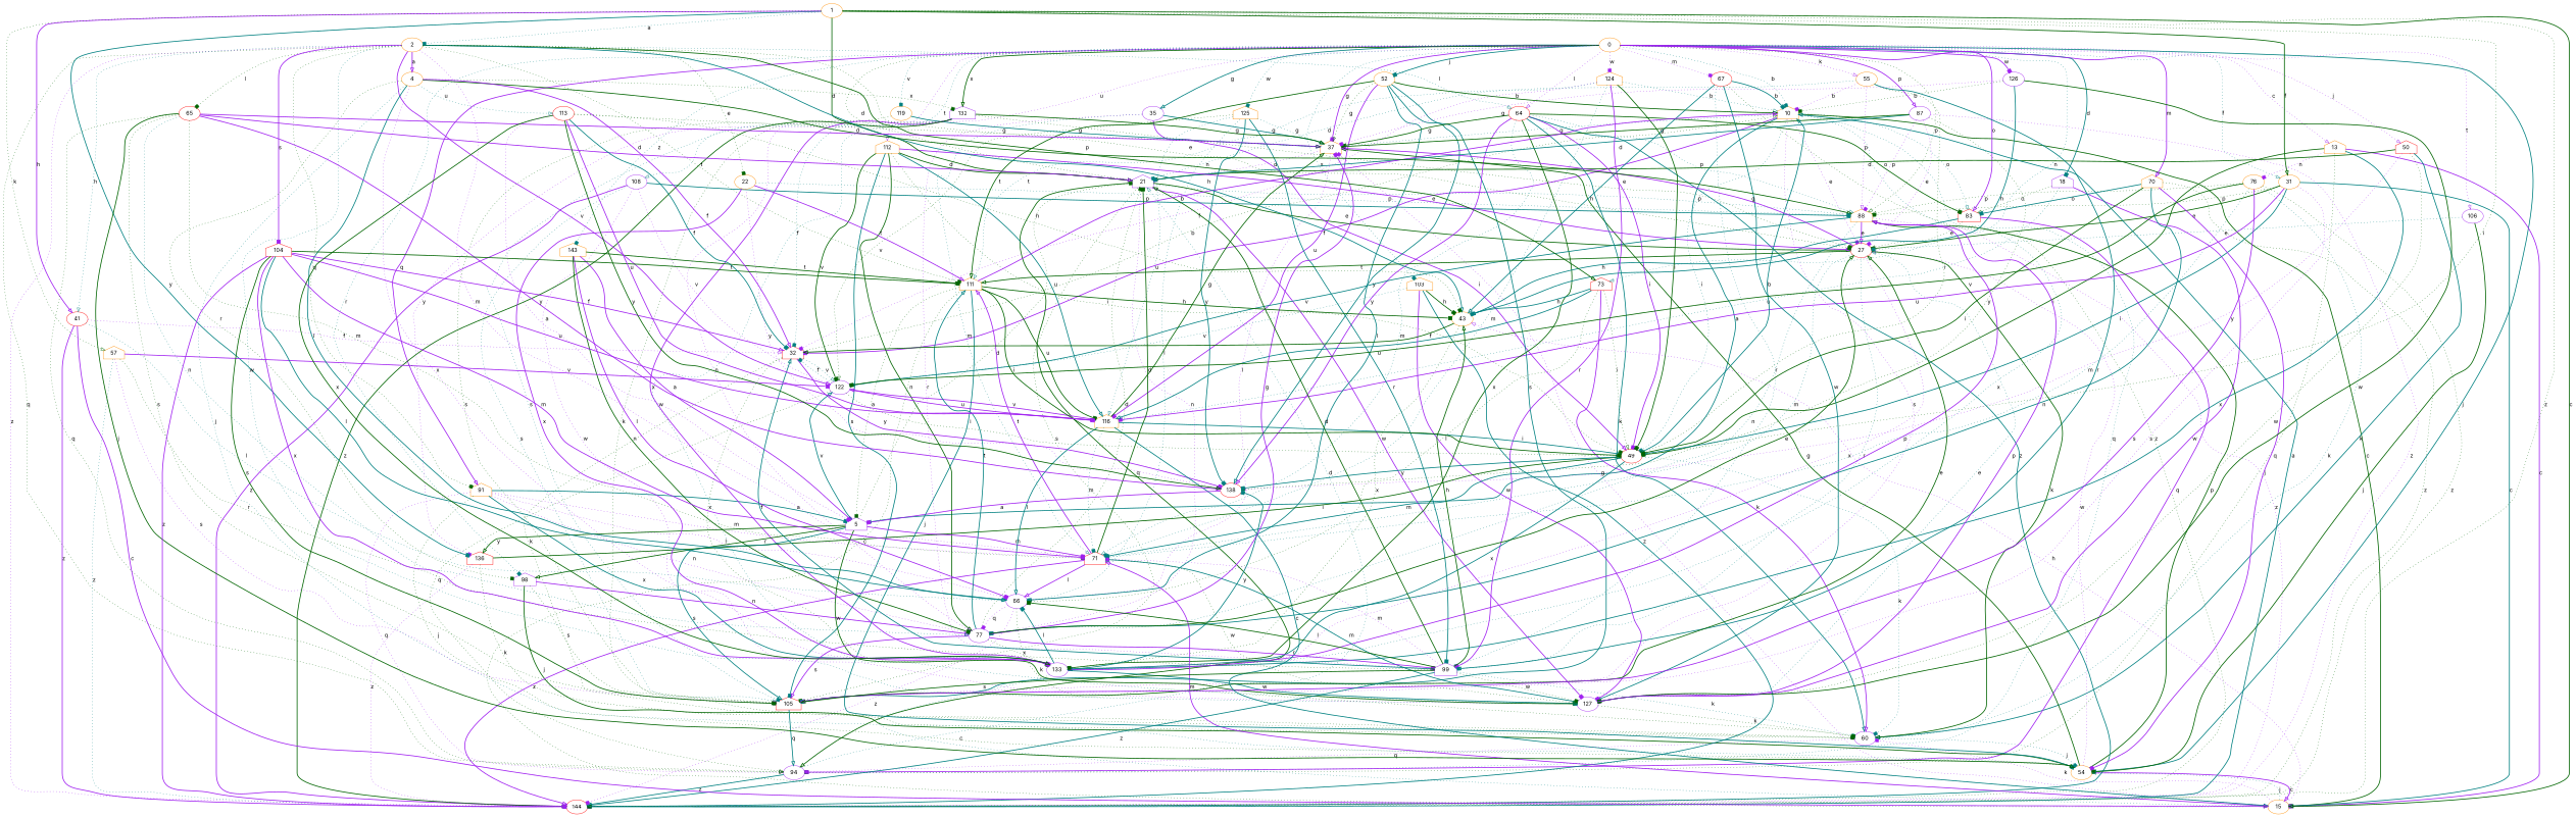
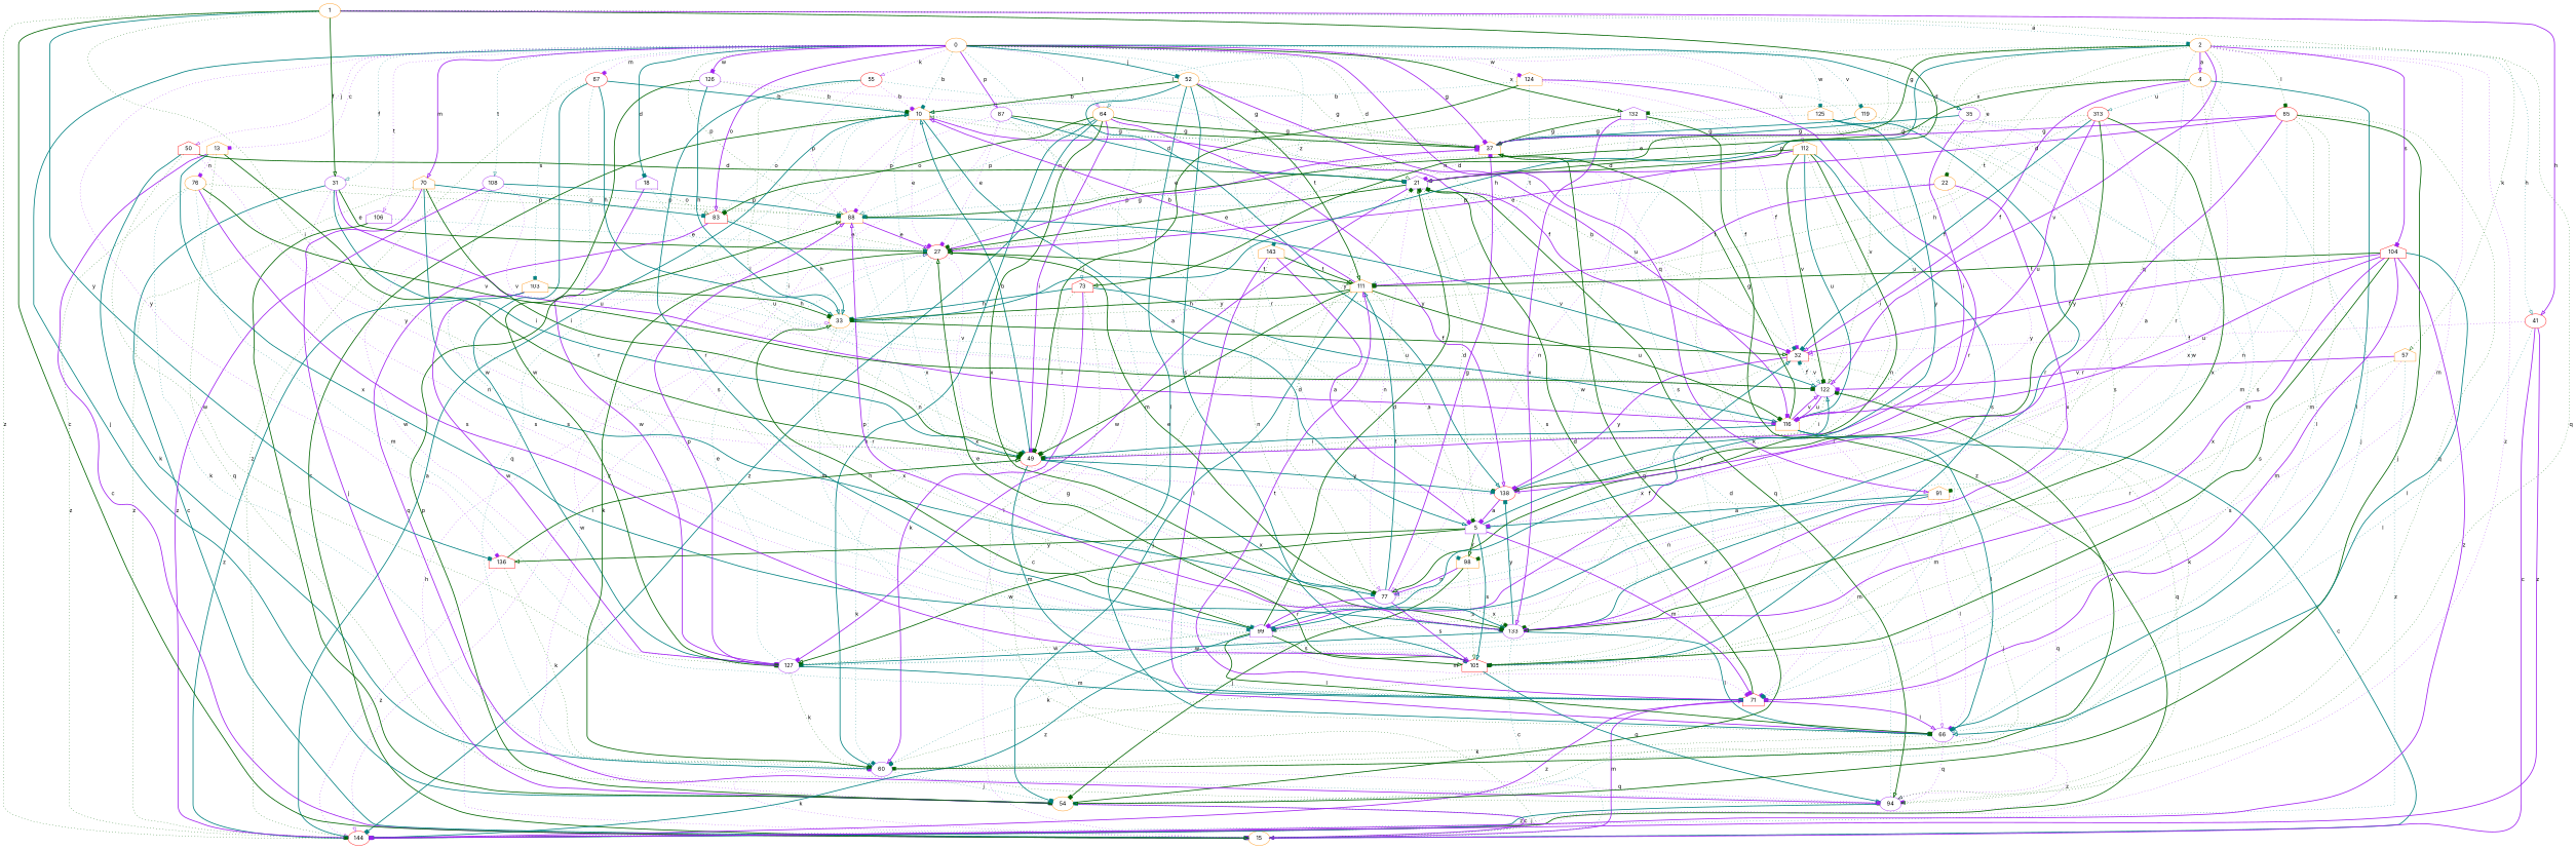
  strict digraph {
    fontname=Inter
    node [color=darkorange fontname=Inter shape=ellipse]
    edge [arrowhead=onormal color=teal fontname=Inter style=bold]
    10 [shape=house]
    0
    13 [shape=house]
    18 [color=purple shape=house]
    21 [color=purple shape=house]
-   31
+   31 [color=purple]
    35 [color=purple]
    37 [shape=house]
    50 [color=red shape=house]
    52
    54
-   55
-   64 [color=red]
+   55 [color=red]
+   64
    67 [color=red]
    70 [shape=house]
    73 [color=red shape=house]
    83 [color=red shape=house]
    87 [color=purple]
    88 [shape=house]
    91 [shape=house]
-   98 [color=purple shape=house]
+   98 [shape=house]
    103 [shape=house]
-   106 [color=purple]
+   106 [color=purple shape=house]
    108 [color=purple]
    112 [shape=house]
    119
    124 [shape=house]
    125 [shape=house]
    126 [color=purple]
    132 [color=purple shape=house]
    136 [color=red shape=house]
    143 [shape=house]
    15
    49 [color=red]
    27 [color=red]
    94 [color=purple]
    32 [color=red shape=house]
    133 [color=purple]
    5 [color=purple shape=house]
    105 [color=red shape=house]
    76
    127 [color=purple]
    116 [shape=house]
    77 [color=purple]
    71 [color=red shape=house]
    99 [color=purple shape=house]
    66 [color=purple]
    60 [color=purple]
    138 [color=red]
    111 [shape=house]
    144 [color=red]
-   43
+   43 [label=33]
    122 [color=purple]
    1
    2
    41 [color=red]
    57 [shape=house]
    4
    22
    65 [color=red]
    104 [color=red shape=house]
-   113 [color=red]
+   113 [color=red label=313]
    10 -> 37 [arrowhead=box label=g style=dotted]
    10 -> 83 [label=o style=dotted]
    10 -> 15 [arrowhead=box color=darkgreen label=c]
    10 -> 49 [arrowhead=box label=i style=dotted]
    10 -> 27 [arrowhead=box color=purple label=e style=dotted]
    10 -> 94 [arrowhead=box label=q style=dotted]
    10 -> 32 [arrowhead=box color=purple label=f]
    10 -> 133 [label=x style=dotted]
    10 -> 5 [label=a]
    10 -> 105 [color=purple label=s style=dotted]
    0 -> 10 [arrowhead=box label=b style=dotted]
-   0 -> 13 [color=purple label=c style=dotted]
+   0 -> 13 [arrowhead=box color=purple label=c style=dotted]
    0 -> 18 [arrowhead=box label=d]
    0 -> 21 [color=darkgreen label=d style=dotted]
    0 -> 31 [label=f style=dotted]
    0 -> 35 [label=g]
    0 -> 37 [arrowhead=box color=purple label=g]
    0 -> 50 [color=purple label=j style=dotted]
    0 -> 52 [arrowhead=box label=j]
    0 -> 54 [label=j]
    0 -> 55 [color=purple label=k style=dotted]
    0 -> 64 [color=purple label=l style=dotted]
    0 -> 67 [arrowhead=box color=purple label=m style=dotted]
    0 -> 70 [color=purple label=m]
    0 -> 73 [label=n style=dotted]
    0 -> 83 [color=purple label=o]
    0 -> 87 [color=purple label=p]
    0 -> 88 [color=darkgreen label=p style=dotted]
    0 -> 91 [color=purple label=q]
    0 -> 98 [arrowhead=box label=r style=dotted]
    0 -> 103 [arrowhead=box label=s style=dotted]
    0 -> 106 [color=purple label=t style=dotted]
    0 -> 108 [label=t style=dotted]
    0 -> 112 [color=purple label=u style=dotted]
    0 -> 119 [arrowhead=box label=v style=dotted]
    0 -> 124 [arrowhead=box color=purple label=w style=dotted]
    0 -> 125 [arrowhead=box label=w style=dotted]
    0 -> 126 [arrowhead=box color=purple label=w]
    0 -> 132 [color=darkgreen label=x]
    0 -> 136 [arrowhead=box color=purple label=y style=dotted]
    0 -> 143 [arrowhead=box label=z style=dotted]
    13 -> 15 [arrowhead=box color=purple label=c]
    13 -> 49 [arrowhead=box color=darkgreen label=i]
    13 -> 94 [arrowhead=box color=darkgreen label=q style=dotted]
    13 -> 133 [label=x]
    13 -> 76 [arrowhead=box color=purple label=n style=dotted]
    18 -> 83 [color=darkgreen label=o style=dotted]
    18 -> 127 [arrowhead=box color=purple label=w]
    18 -> 116 [label=u style=dotted]
    21 -> 88 [label=p style=dotted]
    21 -> 27 [color=darkgreen label=e]
    21 -> 94 [color=darkgreen label=q]
-   21 -> 105 [arrowhead=box color=darkgreen label=s style=dotted]
+   21 -> 105 [color=darkgreen label=s style=dotted]
    21 -> 127 [arrowhead=box color=purple label=w]
    21 -> 77 [color=purple label=n style=dotted]
    31 -> 88 [arrowhead=box color=darkgreen label=p style=dotted]
    31 -> 15 [label=c]
    31 -> 49 [label=i]
    31 -> 27 [arrowhead=box color=darkgreen label=e]
    31 -> 105 [arrowhead=box color=purple label=s style=dotted]
    31 -> 116 [arrowhead=box color=purple label=u]
    35 -> 37 [label=g]
    35 -> 49 [color=purple label=i]
    35 -> 71 [label=m style=dotted]
    35 -> 99 [arrowhead=box color=purple label=r style=dotted]
    37 -> 21 [arrowhead=box color=purple label=d style=dotted]
    37 -> 66 [color=purple label=l style=dotted]
    50 -> 21 [color=darkgreen label=d]
    50 -> 127 [color=darkgreen label=w style=dotted]
    50 -> 60 [label=k]
    50 -> 138 [color=purple label=y style=dotted]
    52 -> 10 [color=darkgreen label=b]
    52 -> 37 [color=darkgreen label=g style=dotted]
    52 -> 105 [arrowhead=box label=s]
    52 -> 116 [arrowhead=box color=purple label=u]
    52 -> 66 [label=l]
    52 -> 138 [label=y]
    52 -> 111 [color=darkgreen label=t]
    54 -> 37 [color=darkgreen label=g]
    54 -> 88 [color=darkgreen label=p]
    54 -> 15 [color=purple label=c]
    54 -> 27 [color=purple label=w style=dotted]
    55 -> 10 [arrowhead=box color=purple label=b style=dotted]
    55 -> 21 [arrowhead=box label=d style=dotted]
    55 -> 88 [color=purple label=p style=dotted]
    55 -> 49 [arrowhead=box color=darkgreen label=i style=dotted]
    55 -> 99 [label=r]
    64 -> 37 [color=darkgreen label=g]
    64 -> 83 [arrowhead=box color=darkgreen label=o]
    64 -> 88 [label=p style=dotted]
    64 -> 49 [arrowhead=box color=purple label=i]
    64 -> 133 [arrowhead=box color=darkgreen label=x]
    64 -> 71 [label=m style=dotted]
    64 -> 60 [label=k]
    64 -> 138 [color=purple label=y]
    64 -> 144 [arrowhead=box label=z]
    67 -> 10 [arrowhead=box label=b]
    67 -> 127 [label=w]
    67 -> 99 [arrowhead=box label=r style=dotted]
    67 -> 144 [color=darkgreen label=z style=dotted]
    67 -> 43 [label=h]
    70 -> 54 [arrowhead=box color=purple label=j]
    70 -> 83 [arrowhead=box label=o]
    70 -> 49 [arrowhead=box color=darkgreen label=i]
    70 -> 77 [arrowhead=box label=n]
    70 -> 144 [color=darkgreen label=z style=dotted]
    73 -> 49 [color=darkgreen label=i style=dotted]
    73 -> 116 [label=u]
    73 -> 66 [color=darkgreen label=l style=dotted]
    73 -> 60 [color=purple label=k]
    73 -> 43 [arrowhead=box label=h]
    83 -> 27 [color=darkgreen label=e style=dotted]
    83 -> 94 [color=purple label=q]
    83 -> 43 [label=h]
    87 -> 21 [arrowhead=box label=d]
    87 -> 37 [arrowhead=box color=darkgreen label=g]
    87 -> 88 [arrowhead=box color=purple label=p style=dotted]
    87 -> 27 [arrowhead=box color=purple label=e style=dotted]
    87 -> 138 [arrowhead=box color=darkgreen label=y style=dotted]
    87 -> 144 [color=purple label=z style=dotted]
    88 -> 27 [color=purple label=e]
    88 -> 77 [label=n style=dotted]
-   88 -> 144 [arrowhead=box color=purple label=z style=dotted]
    88 -> 122 [label=v]
    91 -> 54 [color=darkgreen label=j style=dotted]
    91 -> 94 [color=purple label=q style=dotted]
    91 -> 133 [label=x]
    91 -> 5 [arrowhead=box label=a]
    91 -> 77 [color=purple label=n style=dotted]
    91 -> 71 [arrowhead=box color=purple label=m style=dotted]
    91 -> 66 [arrowhead=box color=purple label=l style=dotted]
    98 -> 54 [arrowhead=box color=darkgreen label=j]
    98 -> 105 [color=darkgreen label=s style=dotted]
    98 -> 77 [color=purple label=n]
    103 -> 127 [arrowhead=box color=purple label=w]
    103 -> 144 [label=z]
    103 -> 43 [arrowhead=box color=darkgreen label=h]
    103 -> 122 [label=v style=dotted]
    106 -> 54 [arrowhead=box color=darkgreen label=j]
    106 -> 27 [arrowhead=box label=e style=dotted]
    108 -> 88 [arrowhead=box label=p]
    108 -> 105 [label=s style=dotted]
    108 -> 127 [color=purple label=w style=dotted]
    108 -> 144 [color=purple label=z]
    108 -> 122 [color=purple label=v style=dotted]
    112 -> 21 [color=darkgreen label=d]
    112 -> 49 [arrowhead=box color=darkgreen label=i style=dotted]
    112 -> 27 [color=purple label=e]
    112 -> 105 [arrowhead=box label=s]
    112 -> 116 [label=u]
    112 -> 77 [color=darkgreen label=n]
    112 -> 122 [arrowhead=box color=darkgreen label=v]
    119 -> 37 [label=g]
    119 -> 105 [arrowhead=box color=darkgreen label=s style=dotted]
    124 -> 10 [label=b style=dotted]
    124 -> 49 [arrowhead=box color=darkgreen label=i]
    124 -> 32 [arrowhead=box color=purple label=f style=dotted]
    124 -> 71 [arrowhead=box label=m style=dotted]
    124 -> 99 [arrowhead=box color=purple label=r]
    124 -> 111 [label=t style=dotted]
    125 -> 37 [label=g style=dotted]
    125 -> 116 [label=u style=dotted]
    125 -> 99 [arrowhead=box label=r]
    125 -> 66 [arrowhead=box label=l style=dotted]
    125 -> 138 [arrowhead=box label=y]
    125 -> 122 [color=darkgreen label=v style=dotted]
    126 -> 10 [arrowhead=box color=darkgreen label=b style=dotted]
    126 -> 37 [arrowhead=box color=purple label=g style=dotted]
    126 -> 127 [arrowhead=box color=darkgreen label=w]
    126 -> 43 [label=h]
    132 -> 37 [color=darkgreen label=g]
    132 -> 27 [arrowhead=box color=darkgreen label=e style=dotted]
    132 -> 32 [arrowhead=box label=f style=dotted]
    132 -> 133 [color=purple label=x]
    132 -> 105 [arrowhead=box label=s style=dotted]
    132 -> 127 [arrowhead=box label=w style=dotted]
    132 -> 77 [color=purple label=n style=dotted]
    132 -> 60 [arrowhead=box color=darkgreen label=k style=dotted]
    132 -> 144 [color=darkgreen label=z]
    136 -> 49 [color=darkgreen label=i]
    136 -> 60 [arrowhead=box color=darkgreen label=k style=dotted]
    136 -> 144 [color=purple label=z style=dotted]
    143 -> 5 [arrowhead=box color=purple label=a]
-   143 -> 77 [arrowhead=box color=darkgreen label=n]
+   143 -> 77 [arrowhead=box color=darkgreen label=n style=dotted]
    143 -> 66 [arrowhead=box color=purple label=l]
    143 -> 111 [color=darkgreen label=t]
    15 -> 37 [arrowhead=box color=purple label=g style=dotted]
    15 -> 54 [label=j style=dotted]
    15 -> 71 [color=purple label=m]
    15 -> 60 [arrowhead=box color=purple label=k style=dotted]
    15 -> 43 [color=purple label=h style=dotted]
    49 -> 10 [label=b]
    49 -> 133 [label=x]
    49 -> 71 [arrowhead=box label=m]
    49 -> 60 [arrowhead=box label=k style=dotted]
    49 -> 138 [arrowhead=box label=y]
    27 -> 37 [color=purple label=g]
    27 -> 133 [arrowhead=box color=purple label=x style=dotted]
    27 -> 71 [arrowhead=box label=m style=dotted]
    27 -> 99 [arrowhead=box label=r style=dotted]
    27 -> 60 [color=darkgreen label=k]
    27 -> 111 [color=darkgreen label=t]
    94 -> 21 [label=d style=dotted]
    94 -> 144 [label=z]
    32 -> 10 [color=darkgreen label=b style=dotted]
    32 -> 133 [arrowhead=box color=darkgreen label=x style=dotted]
    32 -> 60 [color=darkgreen label=k style=dotted]
    32 -> 138 [arrowhead=box color=purple label=y]
    32 -> 122 [label=v style=dotted]
    133 -> 88 [color=purple label=p]
    133 -> 15 [label=c style=dotted]
    133 -> 127 [arrowhead=box label=w]
    133 -> 66 [arrowhead=box label=l]
    133 -> 138 [arrowhead=box label=y]
    5 -> 21 [arrowhead=box color=darkgreen label=d style=dotted]
    5 -> 98 [color=darkgreen label=r]
    5 -> 136 [color=darkgreen label=y]
    5 -> 105 [label=s]
    5 -> 127 [color=darkgreen label=w]
    5 -> 71 [arrowhead=box color=purple label=m]
    5 -> 122 [label=v]
    105 -> 27 [color=darkgreen label=e]
    105 -> 94 [label=q]
    76 -> 88 [color=darkgreen label=p style=dotted]
    76 -> 105 [color=purple label=s]
    76 -> 71 [arrowhead=box label=m style=dotted]
    76 -> 60 [label=k style=dotted]
    76 -> 144 [arrowhead=box color=darkgreen label=z style=dotted]
    76 -> 122 [arrowhead=box color=darkgreen label=v]
    127 -> 88 [color=purple label=p]
    127 -> 27 [label=e style=dotted]
    127 -> 71 [arrowhead=box label=m]
    127 -> 60 [color=darkgreen label=k style=dotted]
    116 -> 37 [color=darkgreen label=g]
    116 -> 15 [label=c]
    116 -> 49 [label=i]
    116 -> 71 [arrowhead=box label=m style=dotted]
    116 -> 66 [label=l]
    116 -> 122 [color=purple label=v]
    77 -> 21 [arrowhead=box color=darkgreen label=d style=dotted]
    77 -> 37 [arrowhead=box color=purple label=g]
    77 -> 27 [color=darkgreen label=e]
    77 -> 133 [arrowhead=box color=darkgreen label=x style=dotted]
    77 -> 105 [color=purple label=s]
    77 -> 99 [arrowhead=box color=purple label=r]
    77 -> 111 [label=t]
    71 -> 21 [arrowhead=box color=darkgreen label=d]
-   71 -> 127 [color=darkgreen label=w style=dotted]
    71 -> 66 [color=purple label=l]
    71 -> 111 [color=purple label=t]
    71 -> 144 [color=purple label=z]
    99 -> 21 [color=darkgreen label=d]
    99 -> 32 [label=f]
    99 -> 105 [color=darkgreen label=s]
    99 -> 127 [arrowhead=box color=darkgreen label=w style=dotted]
    99 -> 71 [arrowhead=box color=purple label=m style=dotted]
    99 -> 66 [arrowhead=box color=darkgreen label=l]
    99 -> 60 [arrowhead=box label=k style=dotted]
    99 -> 144 [label=z]
    99 -> 43 [color=darkgreen label=h]
-   66 -> 77 [arrowhead=box color=purple label=q style=dotted]
+   66 -> 94 [arrowhead=box color=purple label=q style=dotted]
    66 -> 60 [arrowhead=box color=darkgreen label=k style=dotted]
    66 -> 144 [arrowhead=box color=purple label=z style=dotted]
    60 -> 54 [arrowhead=box label=j style=dotted]
    60 -> 94 [arrowhead=box color=purple label=q style=dotted]
+   60 -> 122 [arrowhead=box color=darkgreen label=v]
    138 -> 5 [arrowhead=box color=purple label=a]
    111 -> 10 [color=purple label=b]
    111 -> 54 [arrowhead=box label=j]
    111 -> 15 [color=darkgreen label=c style=dotted]
    111 -> 49 [arrowhead=box color=darkgreen label=i]
    111 -> 5 [arrowhead=box color=darkgreen label=a style=dotted]
    111 -> 116 [arrowhead=box color=darkgreen label=u]
    111 -> 43 [arrowhead=box color=darkgreen label=h]
    144 -> 10 [label=a]
    43 -> 32 [color=darkgreen label=f]
    43 -> 133 [arrowhead=box color=darkgreen label=x style=dotted]
    122 -> 49 [arrowhead=box color=darkgreen label=i style=dotted]
    122 -> 94 [color=darkgreen label=q style=dotted]
    122 -> 32 [arrowhead=box label=f style=dotted]
    122 -> 116 [arrowhead=box color=purple label=u]
    1 -> 21 [color=darkgreen label=d]
    1 -> 31 [color=darkgreen label=f]
    1 -> 136 [arrowhead=box label=y]
    1 -> 15 [color=darkgreen label=c]
    1 -> 49 [arrowhead=box color=darkgreen label=i style=dotted]
    1 -> 144 [color=darkgreen label=z style=dotted]
    1 -> 2 [arrowhead=box label=a style=dotted]
    1 -> 41 [color=purple label=h]
    1 -> 57 [color=darkgreen label=k style=dotted]
    2 -> 64 [label=l style=dotted]
    2 -> 73 [color=darkgreen label=n]
    2 -> 91 [arrowhead=box color=darkgreen label=q style=dotted]
    2 -> 27 [arrowhead=box color=darkgreen label=e style=dotted]
    2 -> 94 [color=darkgreen label=q style=dotted]
    2 -> 127 [label=w style=dotted]
    2 -> 71 [color=purple label=m style=dotted]
    2 -> 111 [arrowhead=box color=darkgreen label=t style=dotted]
    2 -> 144 [arrowhead=box color=purple label=z style=dotted]
    2 -> 43 [label=h]
    2 -> 122 [color=purple label=v]
    2 -> 41 [label=h style=dotted]
    2 -> 4 [color=purple label=a]
    2 -> 22 [arrowhead=box color=darkgreen label=e style=dotted]
    2 -> 65 [arrowhead=box color=darkgreen label=l style=dotted]
    2 -> 104 [arrowhead=box color=purple label=s]
    41 -> 15 [color=purple label=c]
    41 -> 32 [color=purple label=f style=dotted]
    41 -> 66 [label=l style=dotted]
    41 -> 144 [arrowhead=box color=purple label=z]
    57 -> 105 [arrowhead=box color=purple label=s style=dotted]
    57 -> 99 [color=darkgreen label=r style=dotted]
    57 -> 144 [arrowhead=box label=z style=dotted]
    57 -> 122 [arrowhead=box color=purple label=v]
    4 -> 54 [arrowhead=box label=j style=dotted]
    4 -> 88 [color=darkgreen label=p]
    4 -> 98 [arrowhead=box color=darkgreen label=r style=dotted]
    4 -> 132 [arrowhead=box color=darkgreen label=x style=dotted]
    4 -> 32 [color=purple label=f]
    4 -> 133 [arrowhead=box color=purple label=x style=dotted]
    4 -> 66 [label=l]
    4 -> 113 [label=u style=dotted]
    22 -> 88 [arrowhead=box label=p style=dotted]
    22 -> 133 [arrowhead=box color=purple label=x]
    22 -> 138 [arrowhead=box color=purple label=y style=dotted]
    22 -> 111 [color=purple label=t]
    65 -> 21 [color=purple label=d]
-   65 -> 37 [color=purple label=d]
+   65 -> 37 [color=purple label=g]
    65 -> 54 [color=darkgreen label=j]
    65 -> 94 [color=darkgreen label=q style=dotted]
    65 -> 105 [arrowhead=box color=darkgreen label=s style=dotted]
    65 -> 77 [label=n style=dotted]
    65 -> 71 [arrowhead=box color=darkgreen label=m style=dotted]
    65 -> 138 [color=purple label=y]
    104 -> 32 [color=purple label=f]
    104 -> 133 [arrowhead=box color=purple label=x]
    104 -> 105 [color=darkgreen label=s]
    104 -> 116 [color=purple label=u]
    104 -> 71 [arrowhead=box color=purple label=m]
    104 -> 66 [label=l]
    104 -> 111 [arrowhead=box color=darkgreen label=t]
    104 -> 144 [arrowhead=box color=purple label=z]
    113 -> 37 [color=darkgreen label=g style=dotted]
    113 -> 32 [arrowhead=box label=f]
    113 -> 133 [color=darkgreen label=x]
    113 -> 5 [arrowhead=box color=purple label=a style=dotted]
    113 -> 116 [color=purple label=u]
    113 -> 138 [color=darkgreen label=y]
    113 -> 43 [arrowhead=box color=darkgreen label=h style=dotted]
  }
